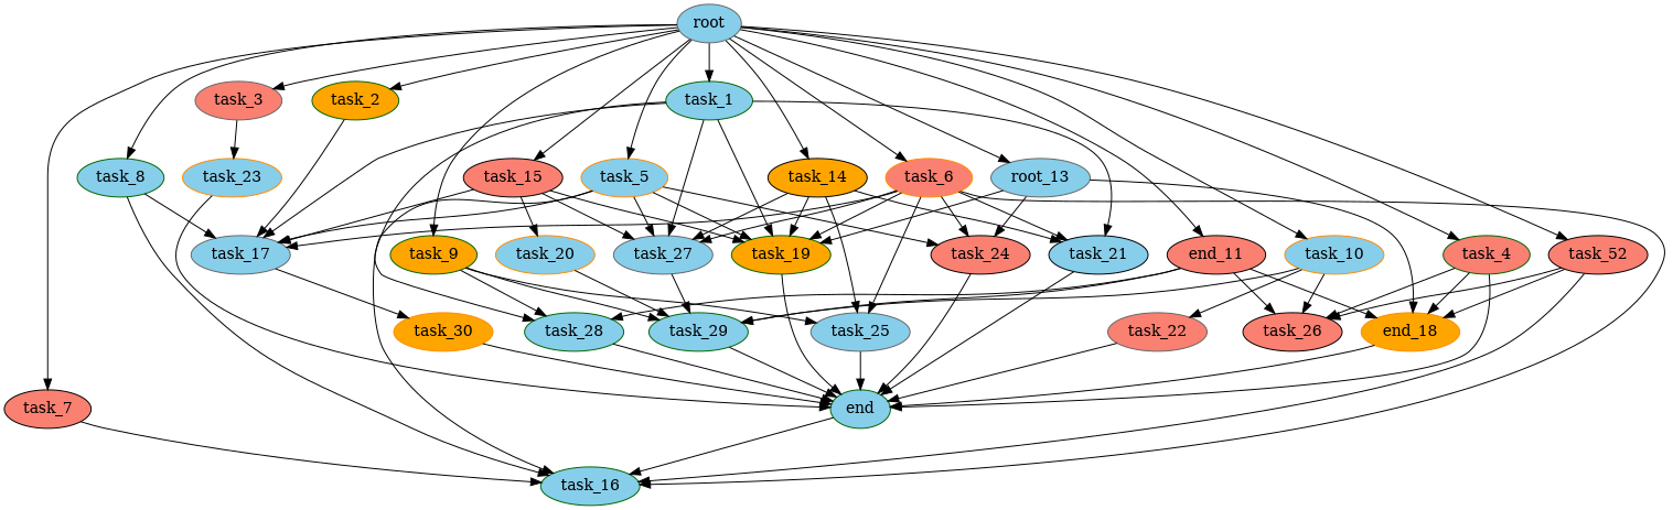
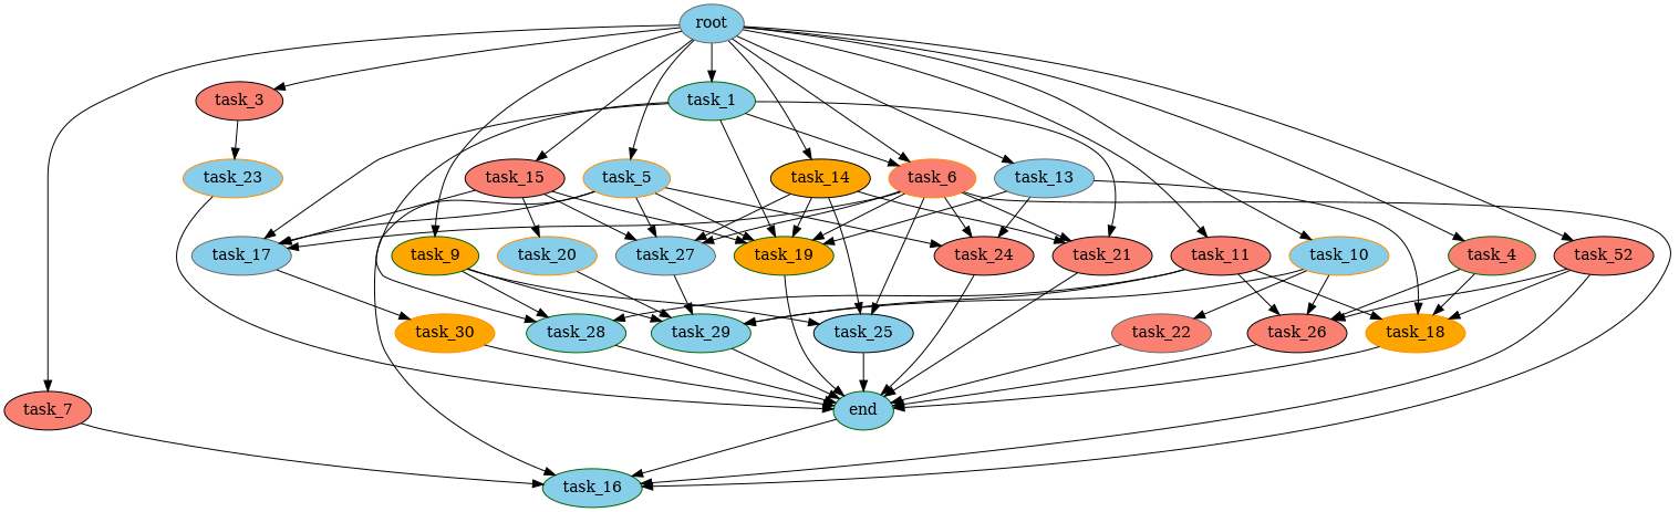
  digraph {
    node [color=darkgreen fillcolor=skyblue style=filled]
    root [color=gray40]
    task_1
-   task_2 [fillcolor=orange]
-   task_3 [color=gray40 fillcolor=salmon]
+   task_3 [color=black fillcolor=salmon]
    task_4 [fillcolor=salmon]
    task_5 [color=darkorange]
    task_6 [color=darkorange fillcolor=salmon]
    task_7 [color=black fillcolor=salmon]
-   task_8
    task_9 [fillcolor=orange]
    task_10 [color=darkorange]
-   task_11 [color=black fillcolor=salmon label=end_11]
+   task_11 [color=black fillcolor=salmon]
    n13 [color=black fillcolor=salmon label=task_52]
-   task_13 [color=gray40 label=root_13]
+   task_13 [color=gray40]
    task_14 [color=black fillcolor=orange]
    task_15 [color=black fillcolor=salmon]
    task_17 [color=gray40]
    task_19 [fillcolor=orange]
-   task_21 [color=black]
+   task_21 [color=black fillcolor=salmon]
    task_27 [color=gray40]
    task_28
    task_23 [color=darkorange]
-   task_18 [color=darkorange fillcolor=orange label=end_18]
+   task_18 [color=darkorange fillcolor=orange]
    task_26 [color=black fillcolor=salmon]
    task_16
    task_24 [color=black fillcolor=salmon]
-   task_25 [color=gray40]
+   task_25 [color=black]
    task_29
    task_22 [color=gray40 fillcolor=salmon]
    task_20 [color=darkorange]
    task_30 [color=darkorange fillcolor=orange]
    end
    root -> task_1
-   root -> task_2
    root -> task_3
    root -> task_4
    root -> task_5
    root -> task_6
    root -> task_7
-   root -> task_8
    root -> task_9
    root -> task_10
    root -> task_11
    root -> n13
    root -> task_13
    root -> task_14
    root -> task_15
    task_1 -> task_17
    task_1 -> task_19
    task_1 -> task_21
-   task_1 -> task_27
+   task_1 -> task_6
    task_1 -> task_28
-   task_2 -> task_17
    task_3 -> task_23
    task_4 -> task_18
    task_4 -> task_26
    task_5 -> task_17
    task_5 -> task_19
    task_5 -> task_27
    task_5 -> task_16
    task_5 -> task_24
    task_6 -> task_17
    task_6 -> task_19
    task_6 -> task_21
    task_6 -> task_27
    task_6 -> task_16
    task_6 -> task_24
    task_6 -> task_25
    task_7 -> task_16
-   task_8 -> task_17
-   task_8 -> task_16
    task_9 -> task_28
    task_9 -> task_25
    task_9 -> task_29
    task_10 -> task_26
    task_10 -> task_29
    task_10 -> task_22
    task_11 -> task_28
    task_11 -> task_18
    task_11 -> task_26
    task_11 -> task_29
    n13 -> task_18
    n13 -> task_26
    n13 -> task_16
    task_13 -> task_19
    task_13 -> task_18
    task_13 -> task_24
    task_14 -> task_19
    task_14 -> task_21
    task_14 -> task_27
    task_14 -> task_25
    task_15 -> task_17
    task_15 -> task_19
    task_15 -> task_27
    task_15 -> task_20
    task_17 -> task_30
    task_19 -> end
    task_21 -> end
    task_27 -> task_29
    task_28 -> end
    task_23 -> end
    task_18 -> end
-   task_4 -> end
+   task_26 -> end
    task_24 -> end
    task_25 -> end
    task_29 -> end
    task_22 -> end
    task_20 -> task_29
    task_30 -> end
    end -> task_16
  }
